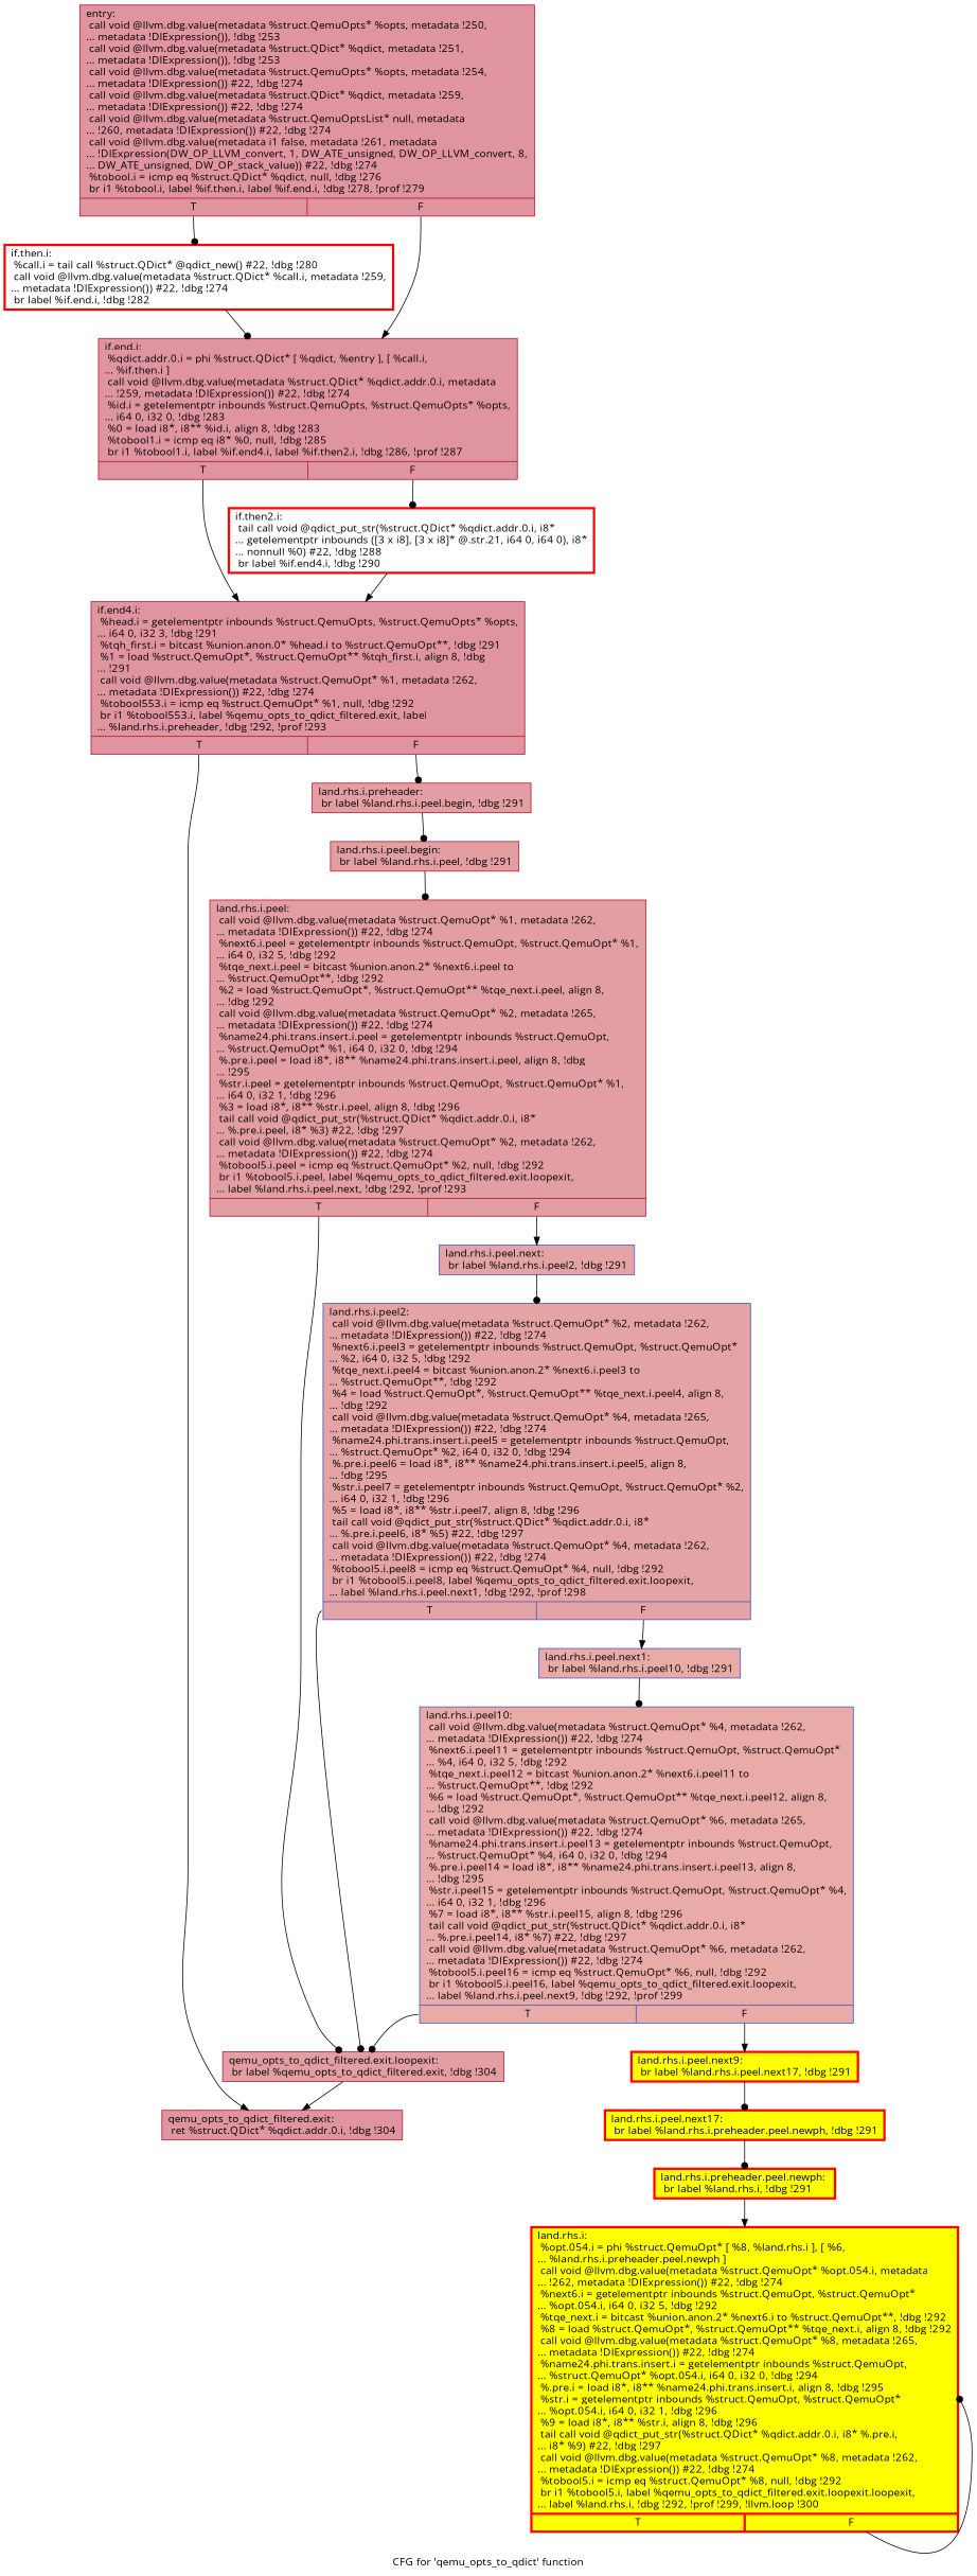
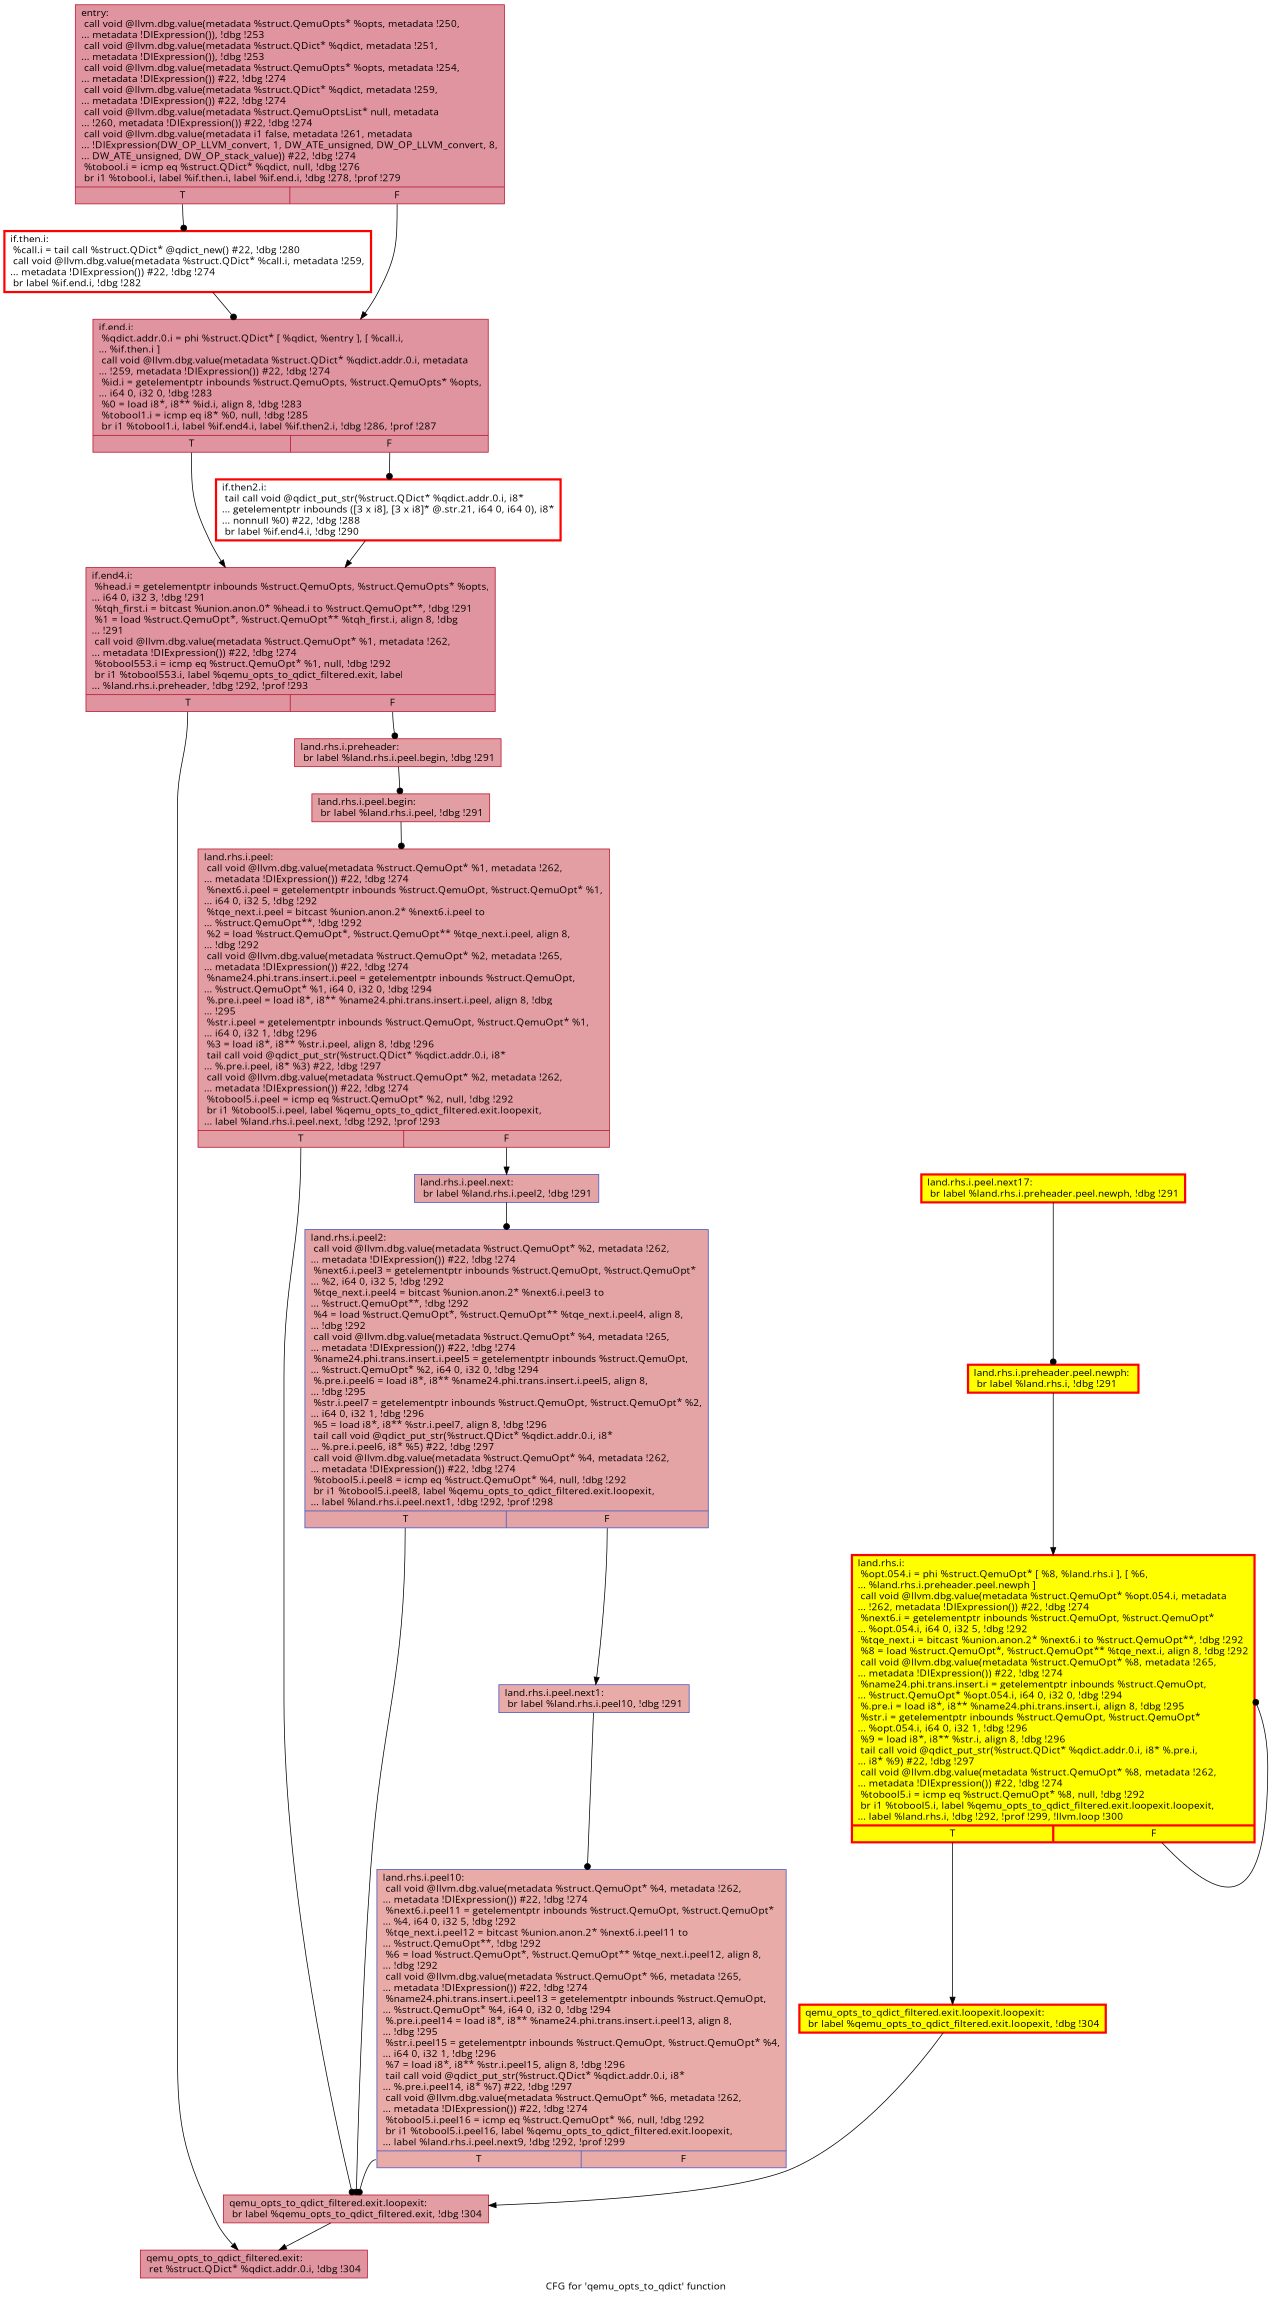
  digraph {
    fontname="Open Sans"
    label="CFG for 'qemu_opts_to_qdict' function"
    node [color="#b70d28ff" fillcolor=yellow fontname="Open Sans" shape=record style=filled]
    edge [arrowhead=dot fontname="Open Sans"]
    n1 [fillcolor="#b70d2870" label="{entry:\l  call void @llvm.dbg.value(metadata %struct.QemuOpts* %opts, metadata !250,\l... metadata !DIExpression()), !dbg !253\l  call void @llvm.dbg.value(metadata %struct.QDict* %qdict, metadata !251,\l... metadata !DIExpression()), !dbg !253\l  call void @llvm.dbg.value(metadata %struct.QemuOpts* %opts, metadata !254,\l... metadata !DIExpression()) #22, !dbg !274\l  call void @llvm.dbg.value(metadata %struct.QDict* %qdict, metadata !259,\l... metadata !DIExpression()) #22, !dbg !274\l  call void @llvm.dbg.value(metadata %struct.QemuOptsList* null, metadata\l... !260, metadata !DIExpression()) #22, !dbg !274\l  call void @llvm.dbg.value(metadata i1 false, metadata !261, metadata\l... !DIExpression(DW_OP_LLVM_convert, 1, DW_ATE_unsigned, DW_OP_LLVM_convert, 8,\l... DW_ATE_unsigned, DW_OP_stack_value)) #22, !dbg !274\l  %tobool.i = icmp eq %struct.QDict* %qdict, null, !dbg !276\l  br i1 %tobool.i, label %if.then.i, label %if.end.i, !dbg !278, !prof !279\l|{<s0>T|<s1>F}}"]
    n2 [color=red label="{if.then.i:                                        \l  %call.i = tail call %struct.QDict* @qdict_new() #22, !dbg !280\l  call void @llvm.dbg.value(metadata %struct.QDict* %call.i, metadata !259,\l... metadata !DIExpression()) #22, !dbg !274\l  br label %if.end.i, !dbg !282\l}" penwidth=3.0 fillcolor="" style=""]
    n3 [fillcolor="#b70d2870" label="{if.end.i:                                         \l  %qdict.addr.0.i = phi %struct.QDict* [ %qdict, %entry ], [ %call.i,\l... %if.then.i ]\l  call void @llvm.dbg.value(metadata %struct.QDict* %qdict.addr.0.i, metadata\l... !259, metadata !DIExpression()) #22, !dbg !274\l  %id.i = getelementptr inbounds %struct.QemuOpts, %struct.QemuOpts* %opts,\l... i64 0, i32 0, !dbg !283\l  %0 = load i8*, i8** %id.i, align 8, !dbg !283\l  %tobool1.i = icmp eq i8* %0, null, !dbg !285\l  br i1 %tobool1.i, label %if.end4.i, label %if.then2.i, !dbg !286, !prof !287\l|{<s0>T|<s1>F}}"]
    n4 [fillcolor="#b70d2870" label="{if.end4.i:                                        \l  %head.i = getelementptr inbounds %struct.QemuOpts, %struct.QemuOpts* %opts,\l... i64 0, i32 3, !dbg !291\l  %tqh_first.i = bitcast %union.anon.0* %head.i to %struct.QemuOpt**, !dbg !291\l  %1 = load %struct.QemuOpt*, %struct.QemuOpt** %tqh_first.i, align 8, !dbg\l... !291\l  call void @llvm.dbg.value(metadata %struct.QemuOpt* %1, metadata !262,\l... metadata !DIExpression()) #22, !dbg !274\l  %tobool553.i = icmp eq %struct.QemuOpt* %1, null, !dbg !292\l  br i1 %tobool553.i, label %qemu_opts_to_qdict_filtered.exit, label\l... %land.rhs.i.preheader, !dbg !292, !prof !293\l|{<s0>T|<s1>F}}"]
    n5 [color=red label="{if.then2.i:                                       \l  tail call void @qdict_put_str(%struct.QDict* %qdict.addr.0.i, i8*\l... getelementptr inbounds ([3 x i8], [3 x i8]* @.str.21, i64 0, i64 0), i8*\l... nonnull %0) #22, !dbg !288\l  br label %if.end4.i, !dbg !290\l}" penwidth=3.0 fillcolor="" style=""]
    n6 [fillcolor="#b70d2870" label="{qemu_opts_to_qdict_filtered.exit:                 \l  ret %struct.QDict* %qdict.addr.0.i, !dbg !304\l}"]
    n7 [fillcolor="#be242e70" label="{land.rhs.i.preheader:                             \l  br label %land.rhs.i.peel.begin, !dbg !291\l}"]
    n8 [fillcolor="#be242e70" label="{land.rhs.i.peel.begin:                            \l  br label %land.rhs.i.peel, !dbg !291\l}"]
    n9 [fillcolor="#be242e70" label="{land.rhs.i.peel:                                  \l  call void @llvm.dbg.value(metadata %struct.QemuOpt* %1, metadata !262,\l... metadata !DIExpression()) #22, !dbg !274\l  %next6.i.peel = getelementptr inbounds %struct.QemuOpt, %struct.QemuOpt* %1,\l... i64 0, i32 5, !dbg !292\l  %tqe_next.i.peel = bitcast %union.anon.2* %next6.i.peel to\l... %struct.QemuOpt**, !dbg !292\l  %2 = load %struct.QemuOpt*, %struct.QemuOpt** %tqe_next.i.peel, align 8,\l... !dbg !292\l  call void @llvm.dbg.value(metadata %struct.QemuOpt* %2, metadata !265,\l... metadata !DIExpression()) #22, !dbg !274\l  %name24.phi.trans.insert.i.peel = getelementptr inbounds %struct.QemuOpt,\l... %struct.QemuOpt* %1, i64 0, i32 0, !dbg !294\l  %.pre.i.peel = load i8*, i8** %name24.phi.trans.insert.i.peel, align 8, !dbg\l... !295\l  %str.i.peel = getelementptr inbounds %struct.QemuOpt, %struct.QemuOpt* %1,\l... i64 0, i32 1, !dbg !296\l  %3 = load i8*, i8** %str.i.peel, align 8, !dbg !296\l  tail call void @qdict_put_str(%struct.QDict* %qdict.addr.0.i, i8*\l... %.pre.i.peel, i8* %3) #22, !dbg !297\l  call void @llvm.dbg.value(metadata %struct.QemuOpt* %2, metadata !262,\l... metadata !DIExpression()) #22, !dbg !274\l  %tobool5.i.peel = icmp eq %struct.QemuOpt* %2, null, !dbg !292\l  br i1 %tobool5.i.peel, label %qemu_opts_to_qdict_filtered.exit.loopexit,\l... label %land.rhs.i.peel.next, !dbg !292, !prof !293\l|{<s0>T|<s1>F}}"]
    n10 [fillcolor="#be242e70" label="{qemu_opts_to_qdict_filtered.exit.loopexit:        \l  br label %qemu_opts_to_qdict_filtered.exit, !dbg !304\l}"]
    n11 [color="#3d50c3ff" fillcolor="#c32e3170" label="{land.rhs.i.peel.next:                             \l  br label %land.rhs.i.peel2, !dbg !291\l}"]
    n12 [color="#3d50c3ff" fillcolor="#c32e3170" label="{land.rhs.i.peel2:                                 \l  call void @llvm.dbg.value(metadata %struct.QemuOpt* %2, metadata !262,\l... metadata !DIExpression()) #22, !dbg !274\l  %next6.i.peel3 = getelementptr inbounds %struct.QemuOpt, %struct.QemuOpt*\l... %2, i64 0, i32 5, !dbg !292\l  %tqe_next.i.peel4 = bitcast %union.anon.2* %next6.i.peel3 to\l... %struct.QemuOpt**, !dbg !292\l  %4 = load %struct.QemuOpt*, %struct.QemuOpt** %tqe_next.i.peel4, align 8,\l... !dbg !292\l  call void @llvm.dbg.value(metadata %struct.QemuOpt* %4, metadata !265,\l... metadata !DIExpression()) #22, !dbg !274\l  %name24.phi.trans.insert.i.peel5 = getelementptr inbounds %struct.QemuOpt,\l... %struct.QemuOpt* %2, i64 0, i32 0, !dbg !294\l  %.pre.i.peel6 = load i8*, i8** %name24.phi.trans.insert.i.peel5, align 8,\l... !dbg !295\l  %str.i.peel7 = getelementptr inbounds %struct.QemuOpt, %struct.QemuOpt* %2,\l... i64 0, i32 1, !dbg !296\l  %5 = load i8*, i8** %str.i.peel7, align 8, !dbg !296\l  tail call void @qdict_put_str(%struct.QDict* %qdict.addr.0.i, i8*\l... %.pre.i.peel6, i8* %5) #22, !dbg !297\l  call void @llvm.dbg.value(metadata %struct.QemuOpt* %4, metadata !262,\l... metadata !DIExpression()) #22, !dbg !274\l  %tobool5.i.peel8 = icmp eq %struct.QemuOpt* %4, null, !dbg !292\l  br i1 %tobool5.i.peel8, label %qemu_opts_to_qdict_filtered.exit.loopexit,\l... label %land.rhs.i.peel.next1, !dbg !292, !prof !298\l|{<s0>T|<s1>F}}"]
    n13 [color="#3d50c3ff" fillcolor="#cc403a70" label="{land.rhs.i.peel.next1:                            \l  br label %land.rhs.i.peel10, !dbg !291\l}"]
    n14 [color="#3d50c3ff" fillcolor="#cc403a70" label="{land.rhs.i.peel10:                                \l  call void @llvm.dbg.value(metadata %struct.QemuOpt* %4, metadata !262,\l... metadata !DIExpression()) #22, !dbg !274\l  %next6.i.peel11 = getelementptr inbounds %struct.QemuOpt, %struct.QemuOpt*\l... %4, i64 0, i32 5, !dbg !292\l  %tqe_next.i.peel12 = bitcast %union.anon.2* %next6.i.peel11 to\l... %struct.QemuOpt**, !dbg !292\l  %6 = load %struct.QemuOpt*, %struct.QemuOpt** %tqe_next.i.peel12, align 8,\l... !dbg !292\l  call void @llvm.dbg.value(metadata %struct.QemuOpt* %6, metadata !265,\l... metadata !DIExpression()) #22, !dbg !274\l  %name24.phi.trans.insert.i.peel13 = getelementptr inbounds %struct.QemuOpt,\l... %struct.QemuOpt* %4, i64 0, i32 0, !dbg !294\l  %.pre.i.peel14 = load i8*, i8** %name24.phi.trans.insert.i.peel13, align 8,\l... !dbg !295\l  %str.i.peel15 = getelementptr inbounds %struct.QemuOpt, %struct.QemuOpt* %4,\l... i64 0, i32 1, !dbg !296\l  %7 = load i8*, i8** %str.i.peel15, align 8, !dbg !296\l  tail call void @qdict_put_str(%struct.QDict* %qdict.addr.0.i, i8*\l... %.pre.i.peel14, i8* %7) #22, !dbg !297\l  call void @llvm.dbg.value(metadata %struct.QemuOpt* %6, metadata !262,\l... metadata !DIExpression()) #22, !dbg !274\l  %tobool5.i.peel16 = icmp eq %struct.QemuOpt* %6, null, !dbg !292\l  br i1 %tobool5.i.peel16, label %qemu_opts_to_qdict_filtered.exit.loopexit,\l... label %land.rhs.i.peel.next9, !dbg !292, !prof !299\l|{<s0>T|<s1>F}}"]
-   n15 [color=red label="{land.rhs.i.peel.next9:                            \l  br label %land.rhs.i.peel.next17, !dbg !291\l}" penwidth=3.0]
    n16 [color=red label="{land.rhs.i.peel.next17:                           \l  br label %land.rhs.i.preheader.peel.newph, !dbg !291\l}" penwidth=3.0]
    n17 [color=red label="{land.rhs.i.preheader.peel.newph:                  \l  br label %land.rhs.i, !dbg !291\l}" penwidth=3.0]
    n18 [color=red label="{land.rhs.i:                                       \l  %opt.054.i = phi %struct.QemuOpt* [ %8, %land.rhs.i ], [ %6,\l... %land.rhs.i.preheader.peel.newph ]\l  call void @llvm.dbg.value(metadata %struct.QemuOpt* %opt.054.i, metadata\l... !262, metadata !DIExpression()) #22, !dbg !274\l  %next6.i = getelementptr inbounds %struct.QemuOpt, %struct.QemuOpt*\l... %opt.054.i, i64 0, i32 5, !dbg !292\l  %tqe_next.i = bitcast %union.anon.2* %next6.i to %struct.QemuOpt**, !dbg !292\l  %8 = load %struct.QemuOpt*, %struct.QemuOpt** %tqe_next.i, align 8, !dbg !292\l  call void @llvm.dbg.value(metadata %struct.QemuOpt* %8, metadata !265,\l... metadata !DIExpression()) #22, !dbg !274\l  %name24.phi.trans.insert.i = getelementptr inbounds %struct.QemuOpt,\l... %struct.QemuOpt* %opt.054.i, i64 0, i32 0, !dbg !294\l  %.pre.i = load i8*, i8** %name24.phi.trans.insert.i, align 8, !dbg !295\l  %str.i = getelementptr inbounds %struct.QemuOpt, %struct.QemuOpt*\l... %opt.054.i, i64 0, i32 1, !dbg !296\l  %9 = load i8*, i8** %str.i, align 8, !dbg !296\l  tail call void @qdict_put_str(%struct.QDict* %qdict.addr.0.i, i8* %.pre.i,\l... i8* %9) #22, !dbg !297\l  call void @llvm.dbg.value(metadata %struct.QemuOpt* %8, metadata !262,\l... metadata !DIExpression()) #22, !dbg !274\l  %tobool5.i = icmp eq %struct.QemuOpt* %8, null, !dbg !292\l  br i1 %tobool5.i, label %qemu_opts_to_qdict_filtered.exit.loopexit.loopexit,\l... label %land.rhs.i, !dbg !292, !prof !299, !llvm.loop !300\l|{<s0>T|<s1>F}}" penwidth=3.0]
+   n19 [color=red label="{qemu_opts_to_qdict_filtered.exit.loopexit.loopexit: \l  br label %qemu_opts_to_qdict_filtered.exit.loopexit, !dbg !304\l}" penwidth=3.0]
    n1 -> n2 [tailport=s0]
    n1 -> n3 [arrowhead=normal tailport=s1]
    n2 -> n3
    n3 -> n4 [arrowhead=normal tailport=s0]
    n3 -> n5 [tailport=s1]
    n4 -> n6 [arrowhead=normal tailport=s0]
    n4 -> n7 [tailport=s1]
    n5 -> n4 [arrowhead=normal]
    n7 -> n8
    n8 -> n9
    n9 -> n10 [tailport=s0]
    n9 -> n11 [arrowhead=normal tailport=s1]
    n10 -> n6 [arrowhead=normal]
    n11 -> n12
    n12 -> n10 [tailport=s0]
    n12 -> n13 [arrowhead=normal tailport=s1]
    n13 -> n14
    n14 -> n10 [tailport=s0]
-   n14 -> n15 [arrowhead=normal tailport=s1]
-   n15 -> n16
    n16 -> n17
    n17 -> n18 [arrowhead=normal]
    n18 -> n18 [tailport=s1]
+   n18 -> n19 [arrowhead=normal tailport=s0]
+   n19 -> n10 [arrowhead=normal]
  }
